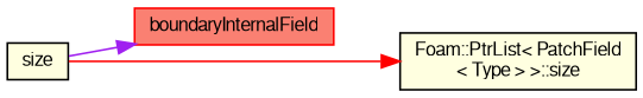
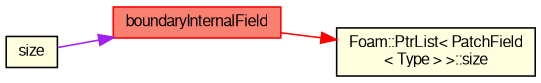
  digraph {
    rankdir=LR
    node [color=black fillcolor=lightyellow fontname=FreeSans fontsize=10 shape=record style=filled]
    edge [fontname=FreeSans fontsize=10 labelfontname=FreeSans labelfontsize=10 style=solid]
    n1 [fontcolor=black height=0.2 label=size width=0.4]
    n2 [color=red fillcolor=salmon height=0.2 label=boundaryInternalField width=0.4]
    n3 [height=0.2 label="Foam::PtrList\< PatchField\l\< Type \> \>::size" width=0.4]
    n1 -> n2 [color=purple]
-   n1 -> n3 [color=red]
+   n2 -> n3 [color=red]
  }
